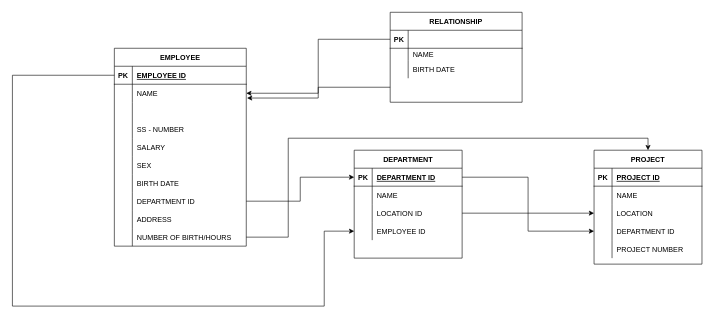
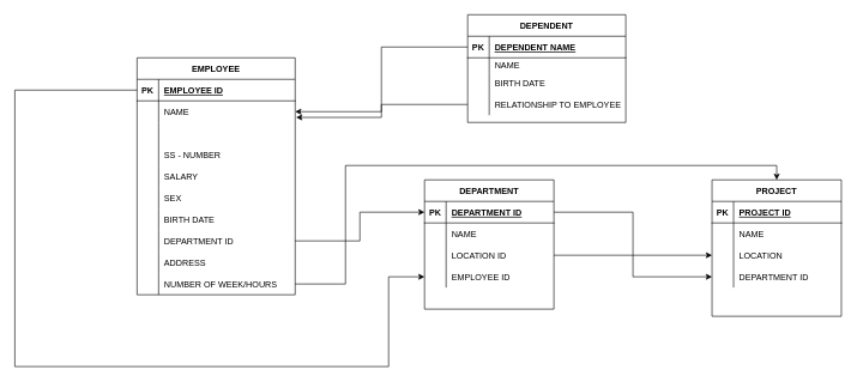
  <mxCell id="0" />
  <mxCell id="1" parent="0" />
  <mxCell id="2" style="edgeStyle=orthogonalEdgeStyle;rounded=0;orthogonalLoop=1;jettySize=auto;html=1;exitX=1;exitY=0.25;exitDx=0;exitDy=0;entryX=0;entryY=0.5;entryDx=0;entryDy=0;" edge="1" parent="1" source="22" target="16"><mxGeometry relative="1" as="geometry" /></mxCell>
  <mxCell id="3" style="edgeStyle=orthogonalEdgeStyle;rounded=0;orthogonalLoop=1;jettySize=auto;html=1;exitX=1;exitY=0.5;exitDx=0;exitDy=0;" edge="1" parent="1" source="58" target="23"><mxGeometry relative="1" as="geometry" /></mxCell>
  <mxCell id="4" style="edgeStyle=orthogonalEdgeStyle;rounded=0;orthogonalLoop=1;jettySize=auto;html=1;entryX=1;entryY=0.5;entryDx=0;entryDy=0;" edge="1" parent="1" source="68" target="41"><mxGeometry relative="1" as="geometry" /></mxCell>
  <mxCell id="5" style="edgeStyle=orthogonalEdgeStyle;rounded=0;orthogonalLoop=1;jettySize=auto;html=1;exitX=1;exitY=0.5;exitDx=0;exitDy=0;" edge="1" parent="1" source="29" target="13"><mxGeometry relative="1" as="geometry"><mxPoint x="690" y="315" as="targetPoint" /></mxGeometry></mxCell>
  <mxCell id="6" value="PROJECT" style="shape=table;startSize=30;container=1;collapsible=1;childLayout=tableLayout;fixedRows=1;rowLines=0;fontStyle=1;align=center;resizeLast=1;" vertex="1" parent="1"><mxGeometry x="990" y="250" width="180" height="190" as="geometry" /></mxCell>
  <mxCell id="7" value="" style="shape=partialRectangle;collapsible=0;dropTarget=0;pointerEvents=0;fillColor=none;top=0;left=0;bottom=1;right=0;points=[[0,0.5],[1,0.5]];portConstraint=eastwest;" vertex="1" parent="6"><mxGeometry y="30" width="180" height="30" as="geometry" /></mxCell>
  <mxCell id="8" value="PK" style="shape=partialRectangle;connectable=0;fillColor=none;top=0;left=0;bottom=0;right=0;fontStyle=1;overflow=hidden;" vertex="1" parent="7"><mxGeometry width="30" height="30" as="geometry" /></mxCell>
  <mxCell id="9" value="PROJECT ID" style="shape=partialRectangle;connectable=0;fillColor=none;top=0;left=0;bottom=0;right=0;align=left;spacingLeft=6;fontStyle=5;overflow=hidden;" vertex="1" parent="7"><mxGeometry x="30" width="150" height="30" as="geometry" /></mxCell>
  <mxCell id="10" value="" style="shape=partialRectangle;collapsible=0;dropTarget=0;pointerEvents=0;fillColor=none;top=0;left=0;bottom=0;right=0;points=[[0,0.5],[1,0.5]];portConstraint=eastwest;" vertex="1" parent="6"><mxGeometry y="60" width="180" height="30" as="geometry" /></mxCell>
  <mxCell id="11" value="" style="shape=partialRectangle;connectable=0;fillColor=none;top=0;left=0;bottom=0;right=0;editable=1;overflow=hidden;" vertex="1" parent="10"><mxGeometry width="30" height="30" as="geometry" /></mxCell>
  <mxCell id="12" value="NAME" style="shape=partialRectangle;connectable=0;fillColor=none;top=0;left=0;bottom=0;right=0;align=left;spacingLeft=6;overflow=hidden;" vertex="1" parent="10"><mxGeometry x="30" width="150" height="30" as="geometry" /></mxCell>
  <mxCell id="13" value="" style="shape=partialRectangle;collapsible=0;dropTarget=0;pointerEvents=0;fillColor=none;top=0;left=0;bottom=0;right=0;points=[[0,0.5],[1,0.5]];portConstraint=eastwest;" vertex="1" parent="6"><mxGeometry y="90" width="180" height="30" as="geometry" /></mxCell>
  <mxCell id="14" value="" style="shape=partialRectangle;connectable=0;fillColor=none;top=0;left=0;bottom=0;right=0;editable=1;overflow=hidden;" vertex="1" parent="13"><mxGeometry width="30" height="30" as="geometry" /></mxCell>
  <mxCell id="15" value="LOCATION" style="shape=partialRectangle;connectable=0;fillColor=none;top=0;left=0;bottom=0;right=0;align=left;spacingLeft=6;overflow=hidden;" vertex="1" parent="13"><mxGeometry x="30" width="150" height="30" as="geometry" /></mxCell>
  <mxCell id="16" value="" style="shape=partialRectangle;collapsible=0;dropTarget=0;pointerEvents=0;fillColor=none;top=0;left=0;bottom=0;right=0;points=[[0,0.5],[1,0.5]];portConstraint=eastwest;" vertex="1" parent="6"><mxGeometry y="120" width="180" height="30" as="geometry" /></mxCell>
  <mxCell id="17" value="" style="shape=partialRectangle;connectable=0;fillColor=none;top=0;left=0;bottom=0;right=0;editable=1;overflow=hidden;" vertex="1" parent="16"><mxGeometry width="30" height="30" as="geometry" /></mxCell>
  <mxCell id="18" value="DEPARTMENT ID" style="shape=partialRectangle;connectable=0;fillColor=none;top=0;left=0;bottom=0;right=0;align=left;spacingLeft=6;overflow=hidden;" vertex="1" parent="16"><mxGeometry x="30" width="150" height="30" as="geometry" /></mxCell>
  <mxCell id="19" value="" style="shape=partialRectangle;collapsible=0;dropTarget=0;pointerEvents=0;fillColor=none;top=0;left=0;bottom=0;right=0;points=[[0,0.5],[1,0.5]];portConstraint=eastwest;" vertex="1" parent="6"><mxGeometry y="150" width="180" height="30" as="geometry" /></mxCell>
  <mxCell id="20" value="" style="shape=partialRectangle;connectable=0;fillColor=none;top=0;left=0;bottom=0;right=0;editable=1;overflow=hidden;" vertex="1" parent="19"><mxGeometry width="30" height="30" as="geometry" /></mxCell>
- <mxCell id="21" value="PROJECT NUMBER" style="shape=partialRectangle;connectable=0;fillColor=none;top=0;left=0;bottom=0;right=0;align=left;spacingLeft=6;overflow=hidden;" vertex="1" parent="19"><mxGeometry x="30" width="150" height="30" as="geometry" /></mxCell>
  <mxCell id="22" value="DEPARTMENT " style="shape=table;startSize=30;container=1;collapsible=1;childLayout=tableLayout;fixedRows=1;rowLines=0;fontStyle=1;align=center;resizeLast=1;" vertex="1" parent="1"><mxGeometry x="590" y="250" width="180" height="180" as="geometry" /></mxCell>
  <mxCell id="23" value="" style="shape=partialRectangle;collapsible=0;dropTarget=0;pointerEvents=0;fillColor=none;top=0;left=0;bottom=1;right=0;points=[[0,0.5],[1,0.5]];portConstraint=eastwest;" vertex="1" parent="22"><mxGeometry y="30" width="180" height="30" as="geometry" /></mxCell>
  <mxCell id="24" value="PK" style="shape=partialRectangle;connectable=0;fillColor=none;top=0;left=0;bottom=0;right=0;fontStyle=1;overflow=hidden;" vertex="1" parent="23"><mxGeometry width="30" height="30" as="geometry" /></mxCell>
  <mxCell id="25" value="DEPARTMENT ID" style="shape=partialRectangle;connectable=0;fillColor=none;top=0;left=0;bottom=0;right=0;align=left;spacingLeft=6;fontStyle=5;overflow=hidden;" vertex="1" parent="23"><mxGeometry x="30" width="150" height="30" as="geometry" /></mxCell>
  <mxCell id="26" value="" style="shape=partialRectangle;collapsible=0;dropTarget=0;pointerEvents=0;fillColor=none;top=0;left=0;bottom=0;right=0;points=[[0,0.5],[1,0.5]];portConstraint=eastwest;" vertex="1" parent="22"><mxGeometry y="60" width="180" height="30" as="geometry" /></mxCell>
  <mxCell id="27" value="" style="shape=partialRectangle;connectable=0;fillColor=none;top=0;left=0;bottom=0;right=0;editable=1;overflow=hidden;" vertex="1" parent="26"><mxGeometry width="30" height="30" as="geometry" /></mxCell>
  <mxCell id="28" value="NAME" style="shape=partialRectangle;connectable=0;fillColor=none;top=0;left=0;bottom=0;right=0;align=left;spacingLeft=6;overflow=hidden;" vertex="1" parent="26"><mxGeometry x="30" width="150" height="30" as="geometry" /></mxCell>
  <mxCell id="29" value="" style="shape=partialRectangle;collapsible=0;dropTarget=0;pointerEvents=0;fillColor=none;top=0;left=0;bottom=0;right=0;points=[[0,0.5],[1,0.5]];portConstraint=eastwest;" vertex="1" parent="22"><mxGeometry y="90" width="180" height="30" as="geometry" /></mxCell>
  <mxCell id="30" value="" style="shape=partialRectangle;connectable=0;fillColor=none;top=0;left=0;bottom=0;right=0;editable=1;overflow=hidden;" vertex="1" parent="29"><mxGeometry width="30" height="30" as="geometry" /></mxCell>
  <mxCell id="31" value="LOCATION ID" style="shape=partialRectangle;connectable=0;fillColor=none;top=0;left=0;bottom=0;right=0;align=left;spacingLeft=6;overflow=hidden;" vertex="1" parent="29"><mxGeometry x="30" width="150" height="30" as="geometry" /></mxCell>
  <mxCell id="32" value="" style="shape=partialRectangle;collapsible=0;dropTarget=0;pointerEvents=0;fillColor=none;top=0;left=0;bottom=0;right=0;points=[[0,0.5],[1,0.5]];portConstraint=eastwest;" vertex="1" parent="22"><mxGeometry y="120" width="180" height="30" as="geometry" /></mxCell>
  <mxCell id="33" value="" style="shape=partialRectangle;connectable=0;fillColor=none;top=0;left=0;bottom=0;right=0;editable=1;overflow=hidden;" vertex="1" parent="32"><mxGeometry width="30" height="30" as="geometry" /></mxCell>
  <mxCell id="34" value="EMPLOYEE ID" style="shape=partialRectangle;connectable=0;fillColor=none;top=0;left=0;bottom=0;right=0;align=left;spacingLeft=6;overflow=hidden;" vertex="1" parent="32"><mxGeometry x="30" width="150" height="30" as="geometry" /></mxCell>
  <mxCell id="35" value="" style="shape=partialRectangle;collapsible=0;dropTarget=0;pointerEvents=0;fillColor=none;top=0;left=0;bottom=0;right=0;points=[[0,0.5],[1,0.5]];portConstraint=eastwest;" vertex="1" parent="22"><mxGeometry y="150" width="180" height="30" as="geometry" /></mxCell>
  <mxCell id="36" value="" style="shape=partialRectangle;connectable=0;fillColor=none;top=0;left=0;bottom=0;right=0;editable=1;overflow=hidden;" vertex="1" parent="35"><mxGeometry width="30" height="30" as="geometry" /></mxCell>
  <mxCell id="37" value="EMPLOYEE" style="shape=table;startSize=30;container=1;collapsible=1;childLayout=tableLayout;fixedRows=1;rowLines=0;fontStyle=1;align=center;resizeLast=1;" vertex="1" parent="1"><mxGeometry x="190" y="80" width="220" height="330" as="geometry" /></mxCell>
  <mxCell id="38" value="" style="shape=partialRectangle;collapsible=0;dropTarget=0;pointerEvents=0;fillColor=none;top=0;left=0;bottom=1;right=0;points=[[0,0.5],[1,0.5]];portConstraint=eastwest;" vertex="1" parent="37"><mxGeometry y="30" width="220" height="30" as="geometry" /></mxCell>
  <mxCell id="39" value="PK" style="shape=partialRectangle;connectable=0;fillColor=none;top=0;left=0;bottom=0;right=0;fontStyle=1;overflow=hidden;" vertex="1" parent="38"><mxGeometry width="30" height="30" as="geometry" /></mxCell>
  <mxCell id="40" value="EMPLOYEE ID" style="shape=partialRectangle;connectable=0;fillColor=none;top=0;left=0;bottom=0;right=0;align=left;spacingLeft=6;fontStyle=5;overflow=hidden;" vertex="1" parent="38"><mxGeometry x="30" width="190" height="30" as="geometry" /></mxCell>
  <mxCell id="41" value="" style="shape=partialRectangle;collapsible=0;dropTarget=0;pointerEvents=0;fillColor=none;top=0;left=0;bottom=0;right=0;points=[[0,0.5],[1,0.5]];portConstraint=eastwest;" vertex="1" parent="37"><mxGeometry y="60" width="220" height="30" as="geometry" /></mxCell>
  <mxCell id="42" value="" style="shape=partialRectangle;connectable=0;fillColor=none;top=0;left=0;bottom=0;right=0;editable=1;overflow=hidden;" vertex="1" parent="41"><mxGeometry width="30" height="30" as="geometry" /></mxCell>
  <mxCell id="43" value="NAME" style="shape=partialRectangle;connectable=0;fillColor=none;top=0;left=0;bottom=0;right=0;align=left;spacingLeft=6;overflow=hidden;" vertex="1" parent="41"><mxGeometry x="30" width="190" height="30" as="geometry" /></mxCell>
  <mxCell id="44" value="" style="shape=partialRectangle;collapsible=0;dropTarget=0;pointerEvents=0;fillColor=none;top=0;left=0;bottom=0;right=0;points=[[0,0.5],[1,0.5]];portConstraint=eastwest;" vertex="1" parent="37"><mxGeometry y="90" width="220" height="30" as="geometry" /></mxCell>
  <mxCell id="45" value="" style="shape=partialRectangle;connectable=0;fillColor=none;top=0;left=0;bottom=0;right=0;editable=1;overflow=hidden;" vertex="1" parent="44"><mxGeometry width="30" height="30" as="geometry" /></mxCell>
  <mxCell id="46" value="" style="shape=partialRectangle;collapsible=0;dropTarget=0;pointerEvents=0;fillColor=none;top=0;left=0;bottom=0;right=0;points=[[0,0.5],[1,0.5]];portConstraint=eastwest;" vertex="1" parent="37"><mxGeometry y="120" width="220" height="30" as="geometry" /></mxCell>
  <mxCell id="47" value="" style="shape=partialRectangle;connectable=0;fillColor=none;top=0;left=0;bottom=0;right=0;editable=1;overflow=hidden;" vertex="1" parent="46"><mxGeometry width="30" height="30" as="geometry" /></mxCell>
  <mxCell id="48" value="SS - NUMBER" style="shape=partialRectangle;connectable=0;fillColor=none;top=0;left=0;bottom=0;right=0;align=left;spacingLeft=6;overflow=hidden;" vertex="1" parent="46"><mxGeometry x="30" width="190" height="30" as="geometry" /></mxCell>
  <mxCell id="49" value="" style="shape=partialRectangle;collapsible=0;dropTarget=0;pointerEvents=0;fillColor=none;top=0;left=0;bottom=0;right=0;points=[[0,0.5],[1,0.5]];portConstraint=eastwest;" vertex="1" parent="37"><mxGeometry y="150" width="220" height="30" as="geometry" /></mxCell>
  <mxCell id="50" value="" style="shape=partialRectangle;connectable=0;fillColor=none;top=0;left=0;bottom=0;right=0;editable=1;overflow=hidden;" vertex="1" parent="49"><mxGeometry width="30" height="30" as="geometry" /></mxCell>
  <mxCell id="51" value="SALARY" style="shape=partialRectangle;connectable=0;fillColor=none;top=0;left=0;bottom=0;right=0;align=left;spacingLeft=6;overflow=hidden;" vertex="1" parent="49"><mxGeometry x="30" width="190" height="30" as="geometry" /></mxCell>
  <mxCell id="52" value="" style="shape=partialRectangle;collapsible=0;dropTarget=0;pointerEvents=0;fillColor=none;top=0;left=0;bottom=0;right=0;points=[[0,0.5],[1,0.5]];portConstraint=eastwest;" vertex="1" parent="37"><mxGeometry y="180" width="220" height="30" as="geometry" /></mxCell>
  <mxCell id="53" value="" style="shape=partialRectangle;connectable=0;fillColor=none;top=0;left=0;bottom=0;right=0;editable=1;overflow=hidden;" vertex="1" parent="52"><mxGeometry width="30" height="30" as="geometry" /></mxCell>
  <mxCell id="54" value="SEX" style="shape=partialRectangle;connectable=0;fillColor=none;top=0;left=0;bottom=0;right=0;align=left;spacingLeft=6;overflow=hidden;" vertex="1" parent="52"><mxGeometry x="30" width="190" height="30" as="geometry" /></mxCell>
  <mxCell id="55" value="" style="shape=partialRectangle;collapsible=0;dropTarget=0;pointerEvents=0;fillColor=none;top=0;left=0;bottom=0;right=0;points=[[0,0.5],[1,0.5]];portConstraint=eastwest;" vertex="1" parent="37"><mxGeometry y="210" width="220" height="30" as="geometry" /></mxCell>
  <mxCell id="56" value="" style="shape=partialRectangle;connectable=0;fillColor=none;top=0;left=0;bottom=0;right=0;editable=1;overflow=hidden;" vertex="1" parent="55"><mxGeometry width="30" height="30" as="geometry" /></mxCell>
  <mxCell id="57" value="BIRTH DATE" style="shape=partialRectangle;connectable=0;fillColor=none;top=0;left=0;bottom=0;right=0;align=left;spacingLeft=6;overflow=hidden;" vertex="1" parent="55"><mxGeometry x="30" width="190" height="30" as="geometry" /></mxCell>
  <mxCell id="58" value="" style="shape=partialRectangle;collapsible=0;dropTarget=0;pointerEvents=0;fillColor=none;top=0;left=0;bottom=0;right=0;points=[[0,0.5],[1,0.5]];portConstraint=eastwest;" vertex="1" parent="37"><mxGeometry y="240" width="220" height="30" as="geometry" /></mxCell>
  <mxCell id="59" value="" style="shape=partialRectangle;connectable=0;fillColor=none;top=0;left=0;bottom=0;right=0;editable=1;overflow=hidden;" vertex="1" parent="58"><mxGeometry width="30" height="30" as="geometry" /></mxCell>
  <mxCell id="60" value="DEPARTMENT ID" style="shape=partialRectangle;connectable=0;fillColor=none;top=0;left=0;bottom=0;right=0;align=left;spacingLeft=6;overflow=hidden;" vertex="1" parent="58"><mxGeometry x="30" width="190" height="30" as="geometry" /></mxCell>
  <mxCell id="61" value="" style="shape=partialRectangle;collapsible=0;dropTarget=0;pointerEvents=0;fillColor=none;top=0;left=0;bottom=0;right=0;points=[[0,0.5],[1,0.5]];portConstraint=eastwest;" vertex="1" parent="37"><mxGeometry y="270" width="220" height="30" as="geometry" /></mxCell>
  <mxCell id="62" value="" style="shape=partialRectangle;connectable=0;fillColor=none;top=0;left=0;bottom=0;right=0;editable=1;overflow=hidden;" vertex="1" parent="61"><mxGeometry width="30" height="30" as="geometry" /></mxCell>
  <mxCell id="63" value="ADDRESS" style="shape=partialRectangle;connectable=0;fillColor=none;top=0;left=0;bottom=0;right=0;align=left;spacingLeft=6;overflow=hidden;" vertex="1" parent="61"><mxGeometry x="30" width="190" height="30" as="geometry" /></mxCell>
  <mxCell id="64" value="" style="shape=partialRectangle;collapsible=0;dropTarget=0;pointerEvents=0;fillColor=none;top=0;left=0;bottom=0;right=0;points=[[0,0.5],[1,0.5]];portConstraint=eastwest;" vertex="1" parent="37"><mxGeometry y="300" width="220" height="30" as="geometry" /></mxCell>
  <mxCell id="65" value="" style="shape=partialRectangle;connectable=0;fillColor=none;top=0;left=0;bottom=0;right=0;editable=1;overflow=hidden;" vertex="1" parent="64"><mxGeometry width="30" height="30" as="geometry" /></mxCell>
- <mxCell id="66" value="NUMBER OF BIRTH/HOURS" style="shape=partialRectangle;connectable=0;fillColor=none;top=0;left=0;bottom=0;right=0;align=left;spacingLeft=6;overflow=hidden;" vertex="1" parent="64"><mxGeometry x="30" width="190" height="30" as="geometry" /></mxCell>
- <mxCell id="67" value="RELATIONSHIP" style="shape=table;startSize=30;container=1;collapsible=1;childLayout=tableLayout;fixedRows=1;rowLines=0;fontStyle=1;align=center;resizeLast=1;" vertex="1" parent="1"><mxGeometry x="650" y="20" width="220" height="150" as="geometry" /></mxCell>
+ <mxCell id="66" value="NUMBER OF WEEK/HOURS" style="shape=partialRectangle;connectable=0;fillColor=none;top=0;left=0;bottom=0;right=0;align=left;spacingLeft=6;overflow=hidden;" vertex="1" parent="64"><mxGeometry x="30" width="190" height="30" as="geometry" /></mxCell>
+ <mxCell id="67" value="DEPENDENT" style="shape=table;startSize=30;container=1;collapsible=1;childLayout=tableLayout;fixedRows=1;rowLines=0;fontStyle=1;align=center;resizeLast=1;" vertex="1" parent="1"><mxGeometry x="650" y="20" width="220" height="150" as="geometry" /></mxCell>
  <mxCell id="68" value="" style="shape=partialRectangle;collapsible=0;dropTarget=0;pointerEvents=0;fillColor=none;top=0;left=0;bottom=1;right=0;points=[[0,0.5],[1,0.5]];portConstraint=eastwest;" vertex="1" parent="67"><mxGeometry y="30" width="220" height="30" as="geometry" /></mxCell>
  <mxCell id="69" value="PK" style="shape=partialRectangle;connectable=0;fillColor=none;top=0;left=0;bottom=0;right=0;fontStyle=1;overflow=hidden;" vertex="1" parent="68"><mxGeometry width="30" height="30" as="geometry" /></mxCell>
+ <mxCell id="70" value="DEPENDENT NAME" style="shape=partialRectangle;connectable=0;fillColor=none;top=0;left=0;bottom=0;right=0;align=left;spacingLeft=6;fontStyle=5;overflow=hidden;" vertex="1" parent="68"><mxGeometry x="30" width="190" height="30" as="geometry" /></mxCell>
  <mxCell id="71" value="" style="shape=partialRectangle;collapsible=0;dropTarget=0;pointerEvents=0;fillColor=none;top=0;left=0;bottom=0;right=0;points=[[0,0.5],[1,0.5]];portConstraint=eastwest;" vertex="1" parent="67"><mxGeometry y="60" width="220" height="20" as="geometry" /></mxCell>
  <mxCell id="72" value="" style="shape=partialRectangle;connectable=0;fillColor=none;top=0;left=0;bottom=0;right=0;editable=1;overflow=hidden;" vertex="1" parent="71"><mxGeometry width="30" height="20" as="geometry" /></mxCell>
  <mxCell id="73" value="NAME" style="shape=partialRectangle;connectable=0;fillColor=none;top=0;left=0;bottom=0;right=0;align=left;spacingLeft=6;overflow=hidden;" vertex="1" parent="71"><mxGeometry x="30" width="190" height="20" as="geometry" /></mxCell>
  <mxCell id="74" value="" style="shape=partialRectangle;collapsible=0;dropTarget=0;pointerEvents=0;fillColor=none;top=0;left=0;bottom=0;right=0;points=[[0,0.5],[1,0.5]];portConstraint=eastwest;" vertex="1" parent="67"><mxGeometry y="80" width="220" height="30" as="geometry" /></mxCell>
  <mxCell id="75" value="" style="shape=partialRectangle;connectable=0;fillColor=none;top=0;left=0;bottom=0;right=0;editable=1;overflow=hidden;" vertex="1" parent="74"><mxGeometry width="30" height="30" as="geometry" /></mxCell>
  <mxCell id="76" value="BIRTH DATE" style="shape=partialRectangle;connectable=0;fillColor=none;top=0;left=0;bottom=0;right=0;align=left;spacingLeft=6;overflow=hidden;" vertex="1" parent="74"><mxGeometry x="30" width="190" height="30" as="geometry" /></mxCell>
  <mxCell id="77" value="" style="shape=partialRectangle;collapsible=0;dropTarget=0;pointerEvents=0;fillColor=none;top=0;left=0;bottom=0;right=0;points=[[0,0.5],[1,0.5]];portConstraint=eastwest;" vertex="1" parent="67"><mxGeometry y="110" width="220" height="30" as="geometry" /></mxCell>
  <mxCell id="78" value="" style="shape=partialRectangle;connectable=0;fillColor=none;top=0;left=0;bottom=0;right=0;editable=1;overflow=hidden;" vertex="1" parent="77"><mxGeometry width="30" height="30" as="geometry" /></mxCell>
+ <mxCell id="79" value="RELATIONSHIP TO EMPLOYEE" style="shape=partialRectangle;connectable=0;fillColor=none;top=0;left=0;bottom=0;right=0;align=left;spacingLeft=6;overflow=hidden;" vertex="1" parent="77"><mxGeometry x="30" width="190" height="30" as="geometry" /></mxCell>
  <mxCell id="80" style="edgeStyle=orthogonalEdgeStyle;rounded=0;orthogonalLoop=1;jettySize=auto;html=1;entryX=1.006;entryY=0.767;entryDx=0;entryDy=0;entryPerimeter=0;" edge="1" parent="1" source="77" target="41"><mxGeometry relative="1" as="geometry" /></mxCell>
  <mxCell id="81" style="edgeStyle=orthogonalEdgeStyle;rounded=0;orthogonalLoop=1;jettySize=auto;html=1;exitX=0;exitY=0.5;exitDx=0;exitDy=0;entryX=0;entryY=0.5;entryDx=0;entryDy=0;" edge="1" parent="1" source="38" target="32"><mxGeometry relative="1" as="geometry"><Array as="points"><mxPoint x="20" y="125" /><mxPoint x="20" y="510" /><mxPoint x="540" y="510" /><mxPoint x="540" y="385" /></Array></mxGeometry></mxCell>
  <mxCell id="82" style="edgeStyle=orthogonalEdgeStyle;rounded=0;orthogonalLoop=1;jettySize=auto;html=1;exitX=1;exitY=0.5;exitDx=0;exitDy=0;entryX=0.5;entryY=0;entryDx=0;entryDy=0;" edge="1" parent="1" source="64" target="6"><mxGeometry relative="1" as="geometry"><Array as="points"><mxPoint x="480" y="395" /><mxPoint x="480" y="230" /><mxPoint x="1080" y="230" /></Array></mxGeometry></mxCell>
